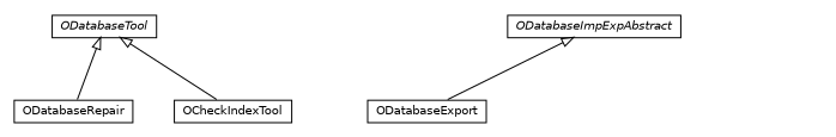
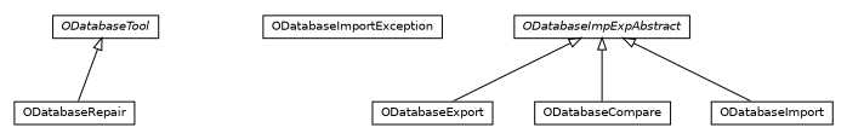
  digraph {
    nodesep=0.25
    ranksep=0.5
    node [fontcolor=black fontname=Helvetica fontsize=10.0 shape=plaintext]
    edge [arrowtail=empty dir=back fontname=Helvetica fontsize=10 headport=p labelfontname=Helvetica labelfontsize=10 tailport=p]
    n1 [label=<<table title="com.orientechnologies.orient.core.db.tool.ODatabaseRepair" border="0" cellborder="1" cellspacing="0" cellpadding="2" port="p" href="./ODatabaseRepair.html"> 		<tr><td><table border="0" cellspacing="0" cellpadding="1"> <tr><td align="center" balign="center"> ODatabaseRepair </td></tr> 		</table></td></tr> 		</table>>]
+   n2 [label=<<table title="com.orientechnologies.orient.core.db.tool.ODatabaseImportException" border="0" cellborder="1" cellspacing="0" cellpadding="2" port="p" href="./ODatabaseImportException.html"> 		<tr><td><table border="0" cellspacing="0" cellpadding="1"> <tr><td align="center" balign="center"> ODatabaseImportException </td></tr> 		</table></td></tr> 		</table>>]
    n3 [label=<<table title="com.orientechnologies.orient.core.db.tool.ODatabaseTool" border="0" cellborder="1" cellspacing="0" cellpadding="2" port="p" href="./ODatabaseTool.html"> 		<tr><td><table border="0" cellspacing="0" cellpadding="1"> <tr><td align="center" balign="center"><font face="Helvetica-Oblique"> ODatabaseTool </font></td></tr> 		</table></td></tr> 		</table>>]
-   n4 [label=<<table title="com.orientechnologies.orient.core.db.tool.OCheckIndexTool" border="0" cellborder="1" cellspacing="0" cellpadding="2" port="p" href="./OCheckIndexTool.html"> 		<tr><td><table border="0" cellspacing="0" cellpadding="1"> <tr><td align="center" balign="center"> OCheckIndexTool </td></tr> 		</table></td></tr> 		</table>>]
    n5 [label=<<table title="com.orientechnologies.orient.core.db.tool.ODatabaseImpExpAbstract" border="0" cellborder="1" cellspacing="0" cellpadding="2" port="p" href="./ODatabaseImpExpAbstract.html"> 		<tr><td><table border="0" cellspacing="0" cellpadding="1"> <tr><td align="center" balign="center"><font face="Helvetica-Oblique"> ODatabaseImpExpAbstract </font></td></tr> 		</table></td></tr> 		</table>>]
    n6 [label=<<table title="com.orientechnologies.orient.core.db.tool.ODatabaseExport" border="0" cellborder="1" cellspacing="0" cellpadding="2" port="p" href="./ODatabaseExport.html"> 		<tr><td><table border="0" cellspacing="0" cellpadding="1"> <tr><td align="center" balign="center"> ODatabaseExport </td></tr> 		</table></td></tr> 		</table>>]
+   n7 [label=<<table title="com.orientechnologies.orient.core.db.tool.ODatabaseCompare" border="0" cellborder="1" cellspacing="0" cellpadding="2" port="p" href="./ODatabaseCompare.html"> 		<tr><td><table border="0" cellspacing="0" cellpadding="1"> <tr><td align="center" balign="center"> ODatabaseCompare </td></tr> 		</table></td></tr> 		</table>>]
+   n8 [label=<<table title="com.orientechnologies.orient.core.db.tool.ODatabaseImport" border="0" cellborder="1" cellspacing="0" cellpadding="2" port="p" href="./ODatabaseImport.html"> 		<tr><td><table border="0" cellspacing="0" cellpadding="1"> <tr><td align="center" balign="center"> ODatabaseImport </td></tr> 		</table></td></tr> 		</table>>]
    n3 -> n1
-   n3 -> n4
    n5 -> n6
+   n5 -> n7
+   n5 -> n8
  }
